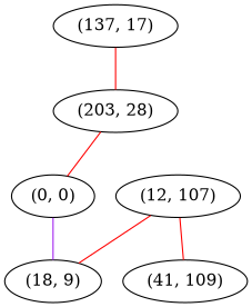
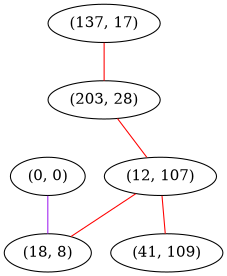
  graph {
    edge [color=red weight=1]
    "(0, 0)"
-   "(18, 9)"
+   "(18, 9)" [label="(18, 8)"]
    n3 [label="(137, 17)"]
    "(203, 28)"
    "(12, 107)"
    n6 [label="(41, 109)"]
    "(0, 0)" -- "(18, 9)" [color=purple weight=4]
    n3 -- "(203, 28)"
-   "(203, 28)" -- "(0, 0)"
+   "(203, 28)" -- "(12, 107)"
    "(12, 107)" -- "(18, 9)"
    "(12, 107)" -- n6
  }
